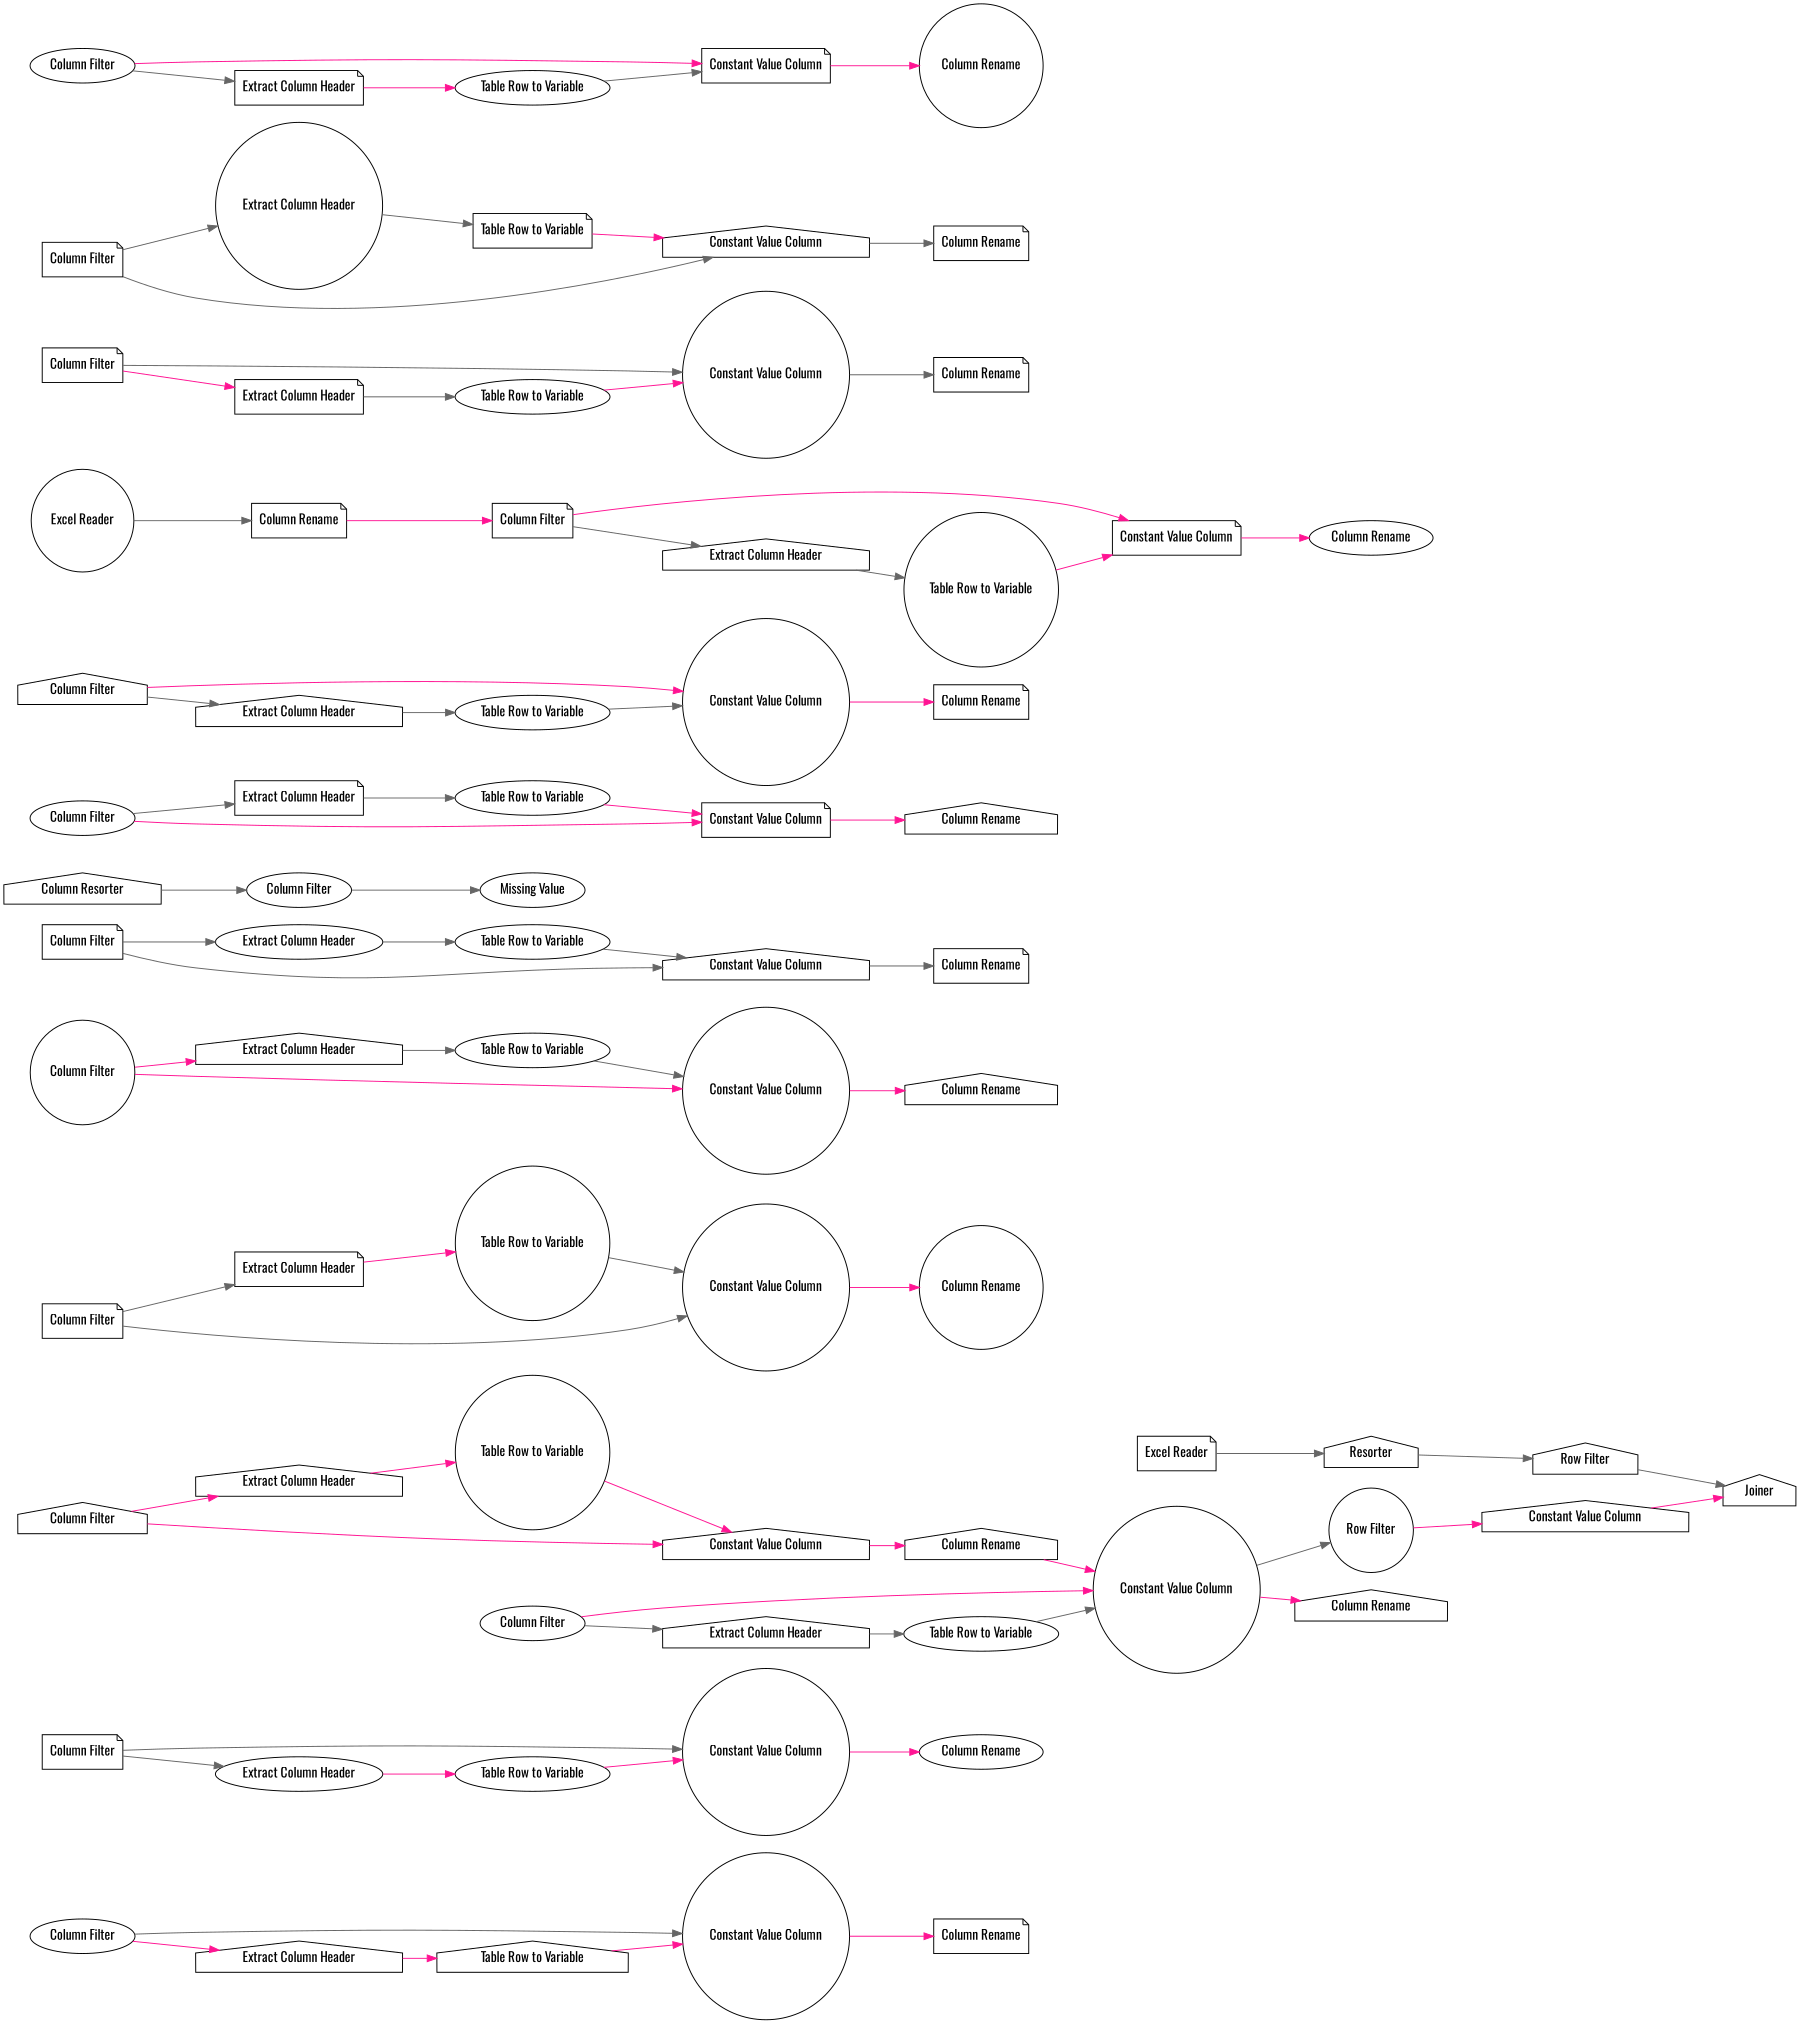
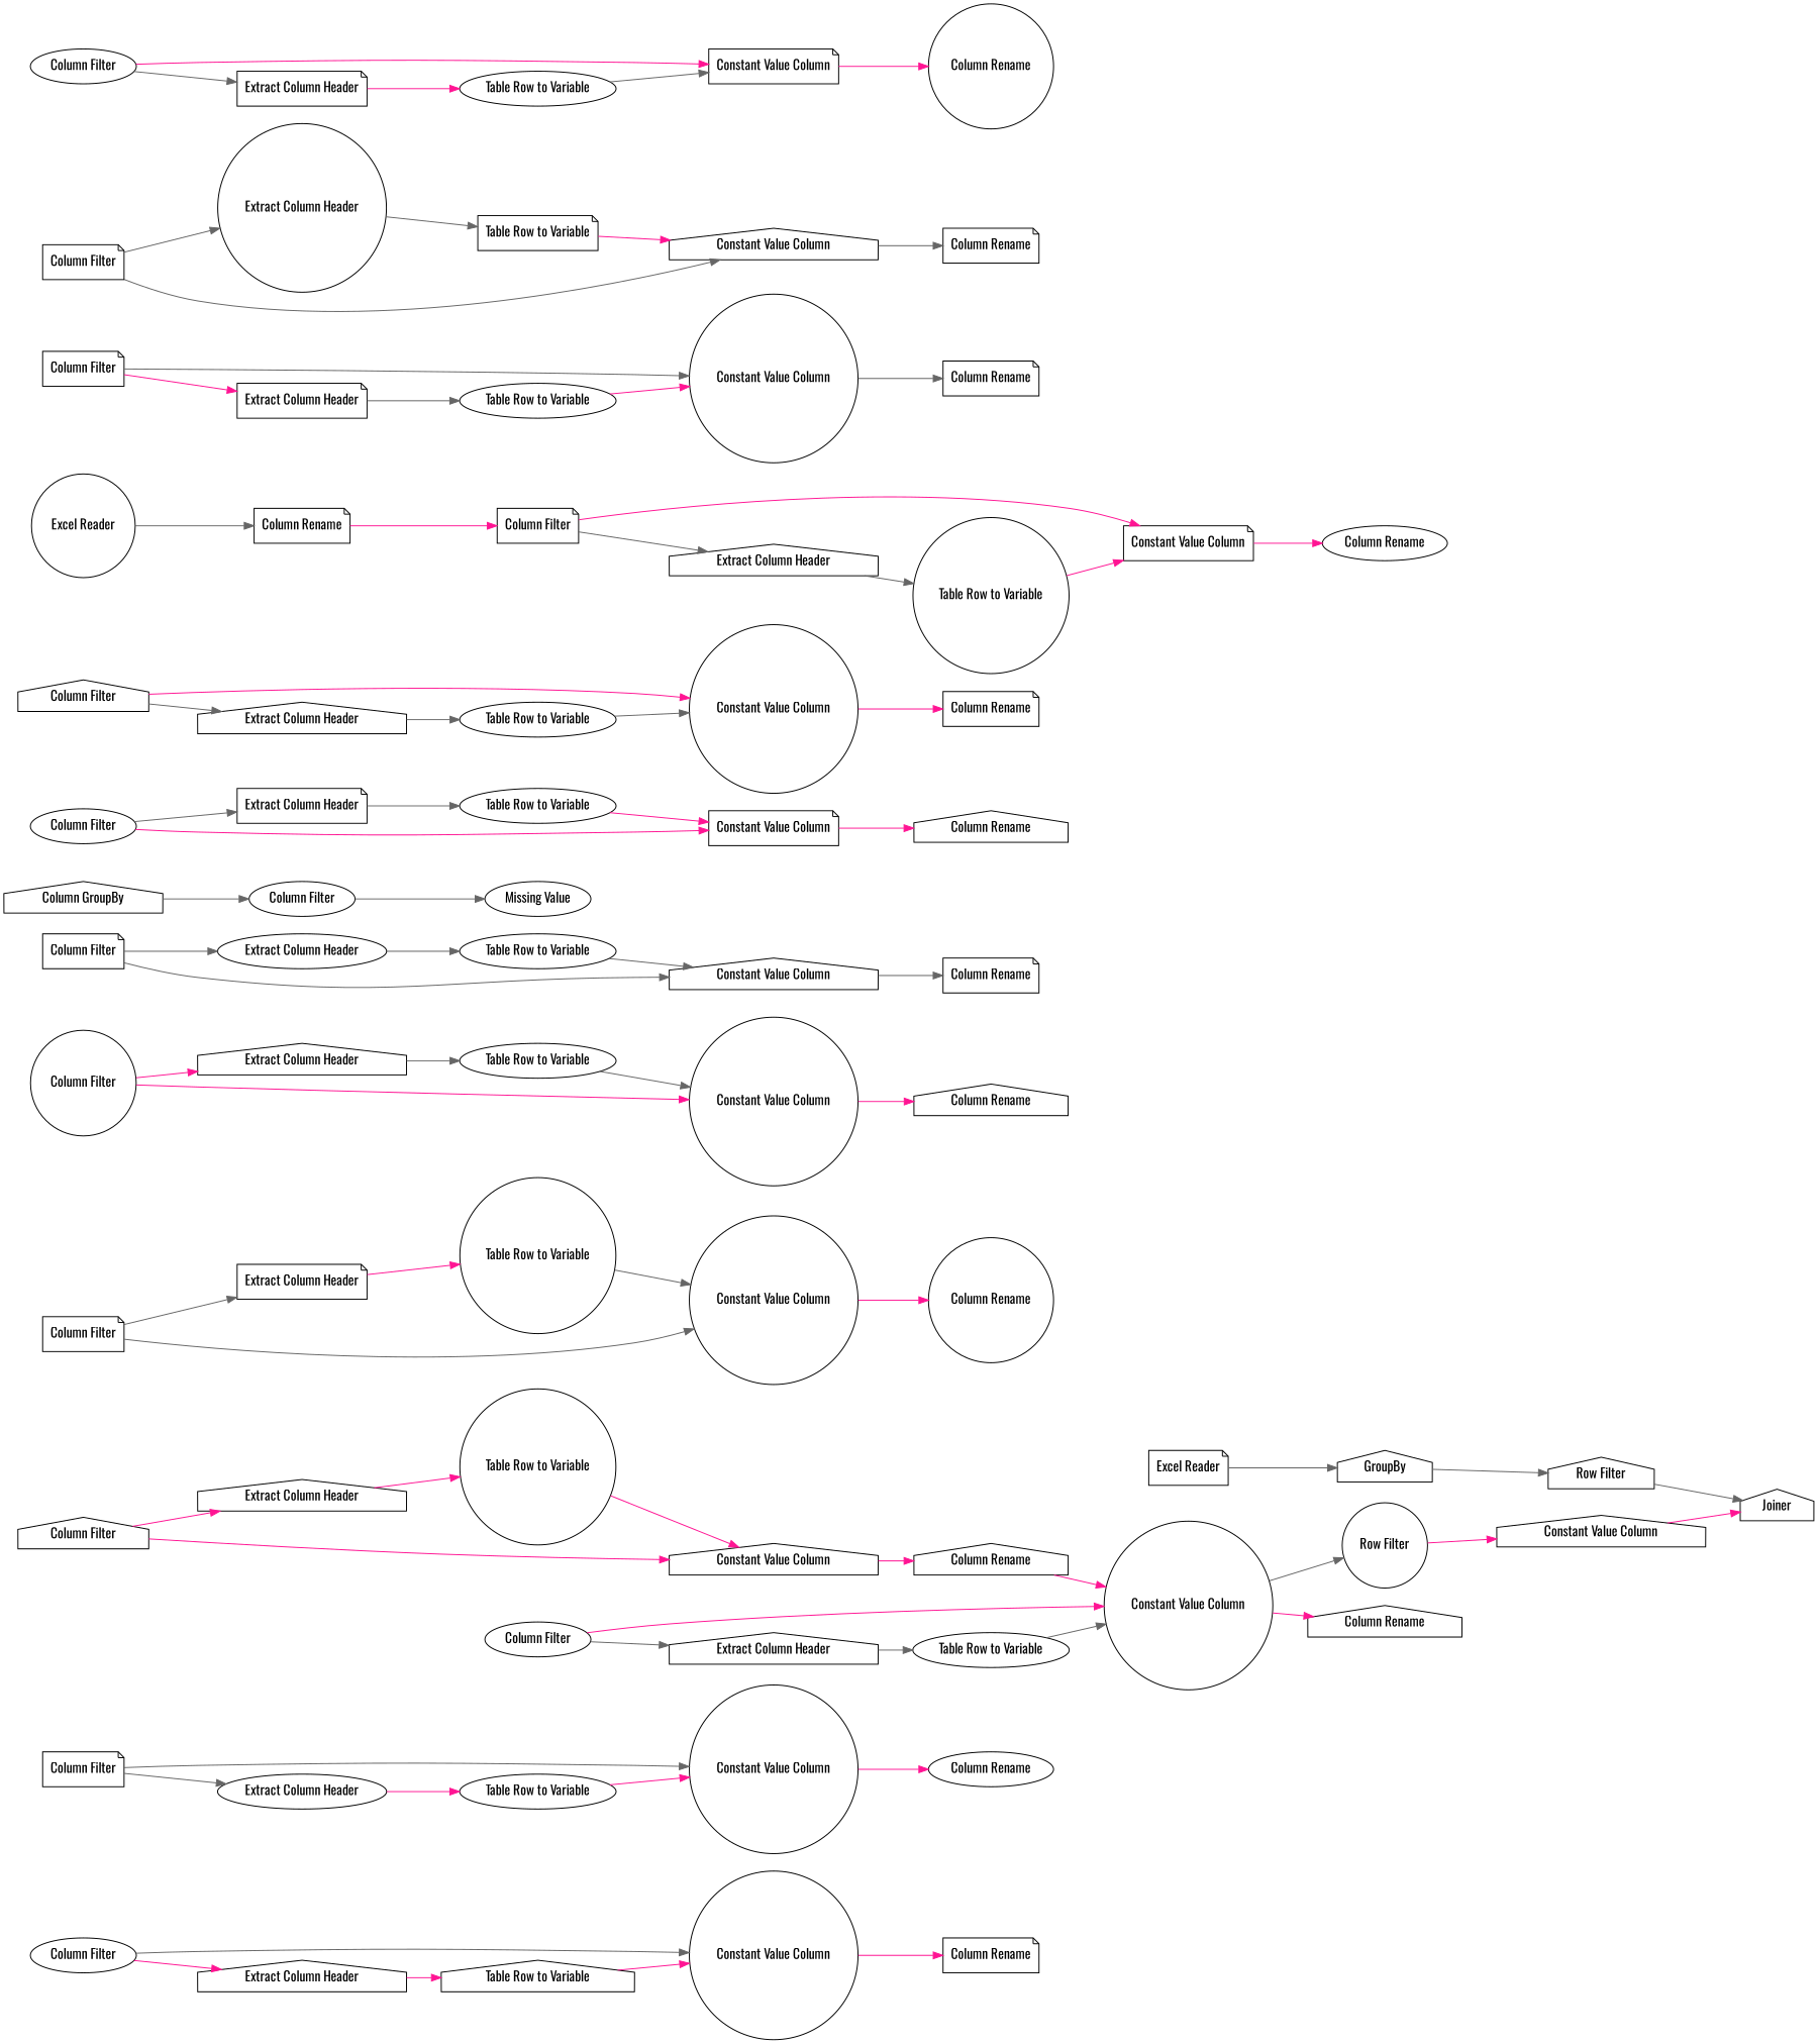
  digraph {
    fontname=Oswald
    rankdir=LR
    node [fontname=Oswald shape=house]
    edge [color=gray40 fontname=Oswald]
    n1 [label="Table Row to Variable"]
    n2 [label="Constant Value Column" shape=circle]
    n3 [label="Column Rename" shape=note]
    n4 [label="Column Filter" shape=ellipse]
    n5 [label="Extract Column Header"]
    n6 [label="Column Filter" shape=note]
    n7 [label="Constant Value Column" shape=circle]
    n8 [label="Extract Column Header" shape=ellipse]
    n9 [label="Column Rename" shape=ellipse]
    n10 [label="Table Row to Variable" shape=ellipse]
    n11 [label="Constant Value Column" shape=circle]
    n12 [label="Row Filter" shape=circle]
    n13 [label="Column Rename"]
    n14 [label="Constant Value Column"]
    n15 [label=Joiner]
    n16 [label="Extract Column Header"]
    n17 [label="Table Row to Variable" shape=circle]
    n18 [label="Constant Value Column"]
    n19 [label="Column Rename"]
    n20 [label="Excel Reader" shape=note]
-   n21 [label=Resorter]
+   n21 [label=GroupBy]
    n22 [label="Row Filter"]
    n23 [label="Column Filter" shape=note]
    n24 [label="Extract Column Header" shape=note]
    n25 [label="Constant Value Column" shape=circle]
    n26 [label="Table Row to Variable" shape=circle]
    n27 [label="Column Rename" shape=circle]
    n28 [label="Column Filter" shape=circle]
    n29 [label="Extract Column Header"]
    n30 [label="Constant Value Column" shape=circle]
    n31 [label="Table Row to Variable" shape=ellipse]
    n32 [label="Column Rename"]
    n33 [label="Column Filter" shape=note]
    n34 [label="Extract Column Header" shape=ellipse]
    n35 [label="Constant Value Column"]
    n36 [label="Table Row to Variable" shape=ellipse]
    n37 [label="Column Rename" shape=note]
-   n38 [label="Column Resorter"]
+   n38 [label="Column GroupBy"]
    n39 [label="Column Filter" shape=ellipse]
    n40 [label="Missing Value" shape=ellipse]
    n41 [label="Column Filter" shape=ellipse]
    n42 [label="Extract Column Header" shape=note]
    n43 [label="Constant Value Column" shape=note]
    n44 [label="Table Row to Variable" shape=ellipse]
    n45 [label="Column Rename"]
    n46 [label="Column Filter"]
    n47 [label="Column Filter" shape=ellipse]
    n48 [label="Extract Column Header"]
    n49 [label="Table Row to Variable" shape=ellipse]
    n50 [label="Constant Value Column" shape=circle]
    n51 [label="Column Rename" shape=note]
    n52 [label="Table Row to Variable" shape=circle]
    n53 [label="Constant Value Column" shape=note]
    n54 [label="Column Rename" shape=ellipse]
    n55 [label="Constant Value Column" shape=circle]
    n56 [label="Column Rename" shape=note]
    n57 [label="Extract Column Header" shape=circle]
    n58 [label="Table Row to Variable" shape=note]
    n59 [label="Constant Value Column"]
    n60 [label="Column Rename" shape=note]
    n61 [label="Column Filter"]
    n62 [label="Extract Column Header"]
    n63 [label="Table Row to Variable" shape=ellipse]
    n64 [label="Extract Column Header"]
    n65 [label="Table Row to Variable" shape=ellipse]
    n66 [label="Constant Value Column" shape=note]
    n67 [label="Column Rename" shape=circle]
    n68 [label="Column Filter" shape=ellipse]
    n69 [label="Extract Column Header" shape=note]
    n70 [label="Column Filter" shape=note]
    n71 [label="Table Row to Variable" shape=ellipse]
    n72 [label="Column Filter" shape=note]
    n73 [label="Column Rename" shape=note]
    n74 [label="Column Filter" shape=note]
    n75 [label="Extract Column Header" shape=note]
    n76 [label="Excel Reader" shape=circle]
    n1 -> n2 [color=deeppink]
    n2 -> n3 [color=deeppink]
    n4 -> n2
    n4 -> n5 [color=deeppink]
    n5 -> n1 [color=deeppink]
    n6 -> n7
    n6 -> n8
    n7 -> n9 [color=deeppink]
    n8 -> n10 [color=deeppink]
    n10 -> n7 [color=deeppink]
    n11 -> n12
    n11 -> n13 [color=deeppink]
    n12 -> n14 [color=deeppink]
    n14 -> n15 [color=deeppink]
    n16 -> n17 [color=deeppink]
    n17 -> n18 [color=deeppink]
    n18 -> n19 [color=deeppink]
    n19 -> n11 [color=deeppink]
    n20 -> n21
    n21 -> n22
    n22 -> n15
    n23 -> n24
    n23 -> n25
    n24 -> n26 [color=deeppink]
    n25 -> n27 [color=deeppink]
    n26 -> n25
    n28 -> n29 [color=deeppink]
    n28 -> n30 [color=deeppink]
    n29 -> n31
    n30 -> n32 [color=deeppink]
    n31 -> n30
    n33 -> n34
    n33 -> n35
    n34 -> n36
    n35 -> n37
    n36 -> n35
    n38 -> n39
    n39 -> n40
    n41 -> n42
    n41 -> n43 [color=deeppink]
    n42 -> n44
    n43 -> n45 [color=deeppink]
    n44 -> n43 [color=deeppink]
    n46 -> n16 [color=deeppink]
    n46 -> n18 [color=deeppink]
    n47 -> n11 [color=deeppink]
    n47 -> n48
    n48 -> n49
    n49 -> n11
    n50 -> n51 [color=deeppink]
    n52 -> n53 [color=deeppink]
    n53 -> n54 [color=deeppink]
    n55 -> n56
    n57 -> n58
    n58 -> n59 [color=deeppink]
    n59 -> n60
    n61 -> n50 [color=deeppink]
    n61 -> n62
    n62 -> n63
    n63 -> n50
    n64 -> n52
    n65 -> n66
    n66 -> n67 [color=deeppink]
    n68 -> n66 [color=deeppink]
    n68 -> n69
    n69 -> n65 [color=deeppink]
    n70 -> n57
    n70 -> n59
    n71 -> n55 [color=deeppink]
    n72 -> n53 [color=deeppink]
    n72 -> n64
    n73 -> n72 [color=deeppink]
    n74 -> n55
    n74 -> n75 [color=deeppink]
    n75 -> n71
    n76 -> n73
  }
